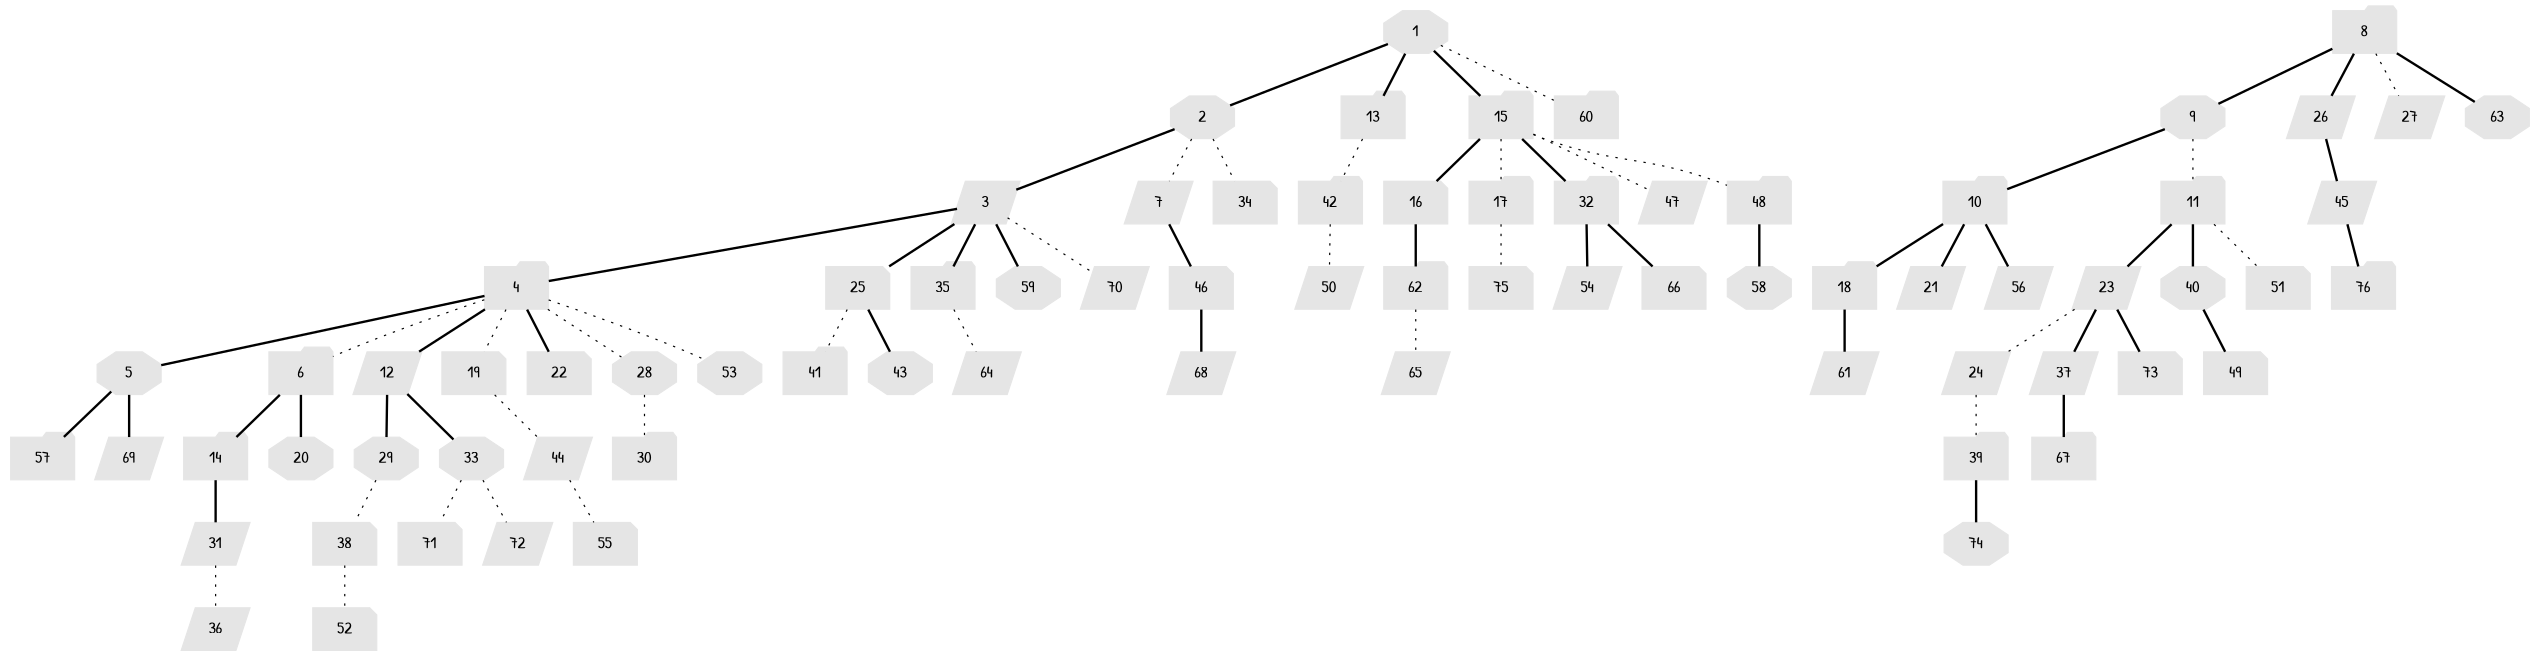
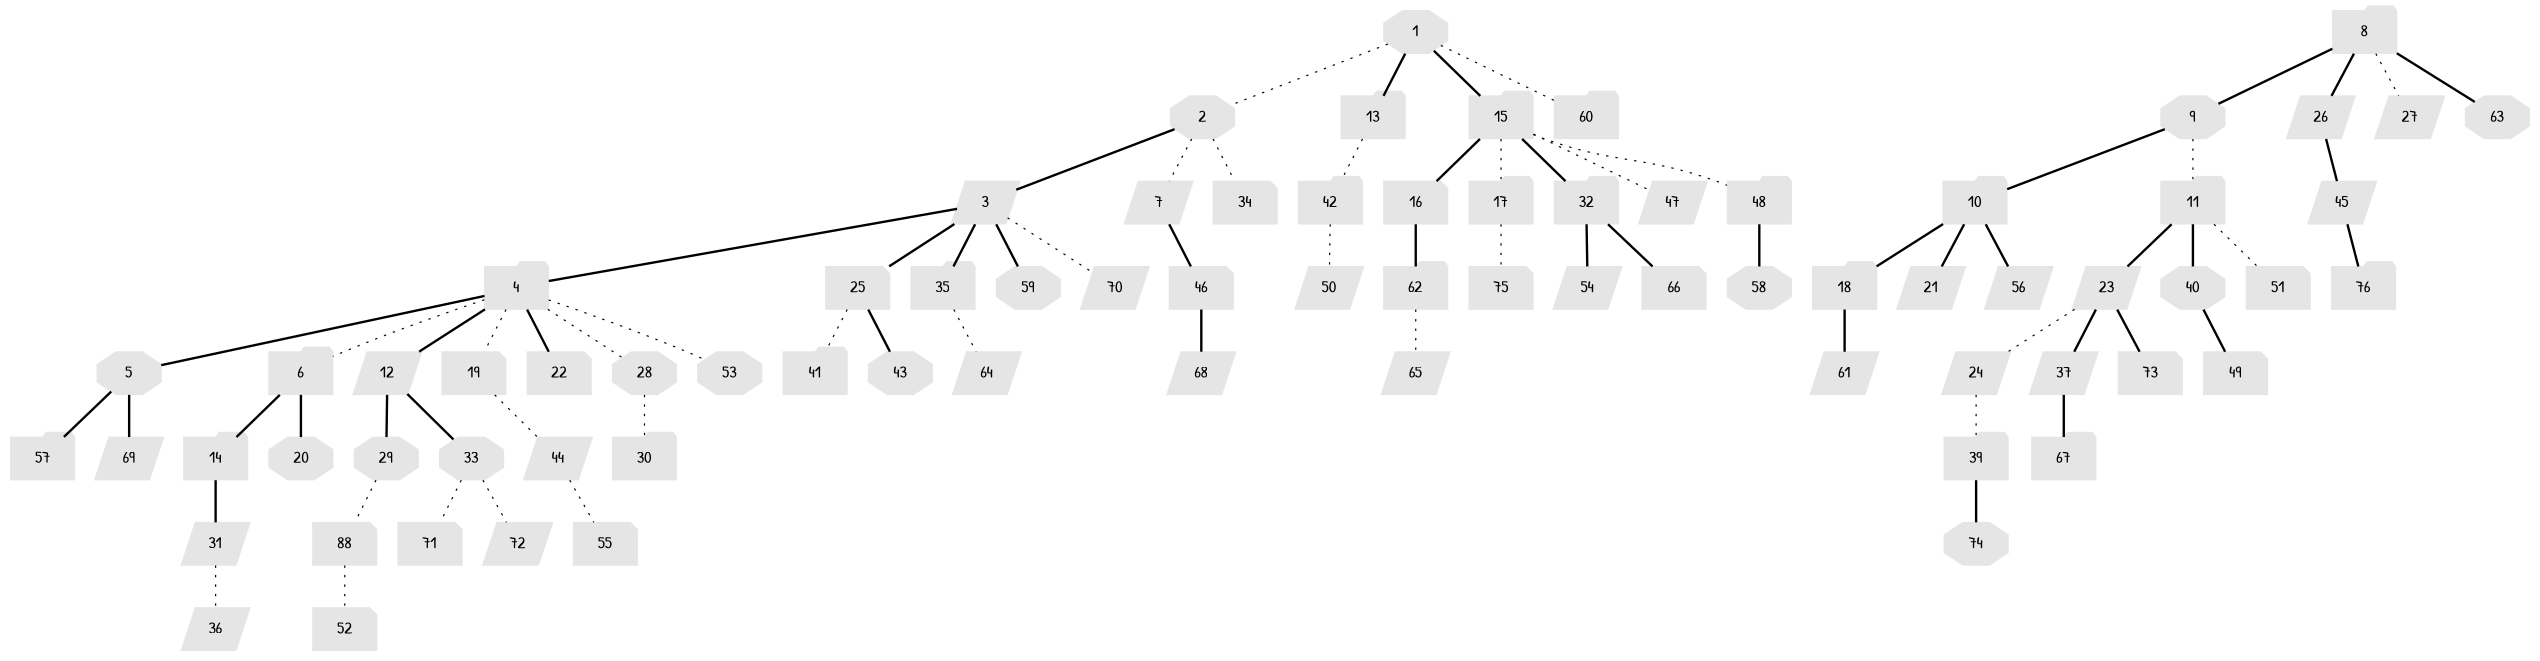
  graph {
    fontname="Patrick Hand"
    node [color=gray90 fontname="Patrick Hand" shape=parallelogram style=filled]
    edge [fontname="Patrick Hand" style=bold]
    1 [shape=octagon]
    2 [shape=octagon]
    13 [shape=folder]
    15 [shape=folder]
    60 [shape=folder]
    3
    7
    34 [shape=note]
    42 [shape=folder]
    16 [shape=note]
    17 [shape=folder]
    32 [shape=folder]
    47
    48 [shape=folder]
    4 [shape=folder]
    25 [shape=note]
    35 [shape=folder]
    59 [shape=octagon]
    70
    46 [shape=note]
    5 [shape=octagon]
    6 [shape=folder]
    12
    19 [shape=note]
    22 [shape=note]
    28 [shape=octagon]
    53 [shape=octagon]
    8 [shape=folder]
    9 [shape=octagon]
    26
    27
    63 [shape=octagon]
    41 [shape=folder]
    43 [shape=octagon]
    64
    57 [shape=folder]
    69
    14 [shape=folder]
    20 [shape=octagon]
    29 [shape=octagon]
    33 [shape=octagon]
    44
    30 [shape=folder]
    31
    68
    10 [shape=folder]
    11 [shape=folder]
    45
    18 [shape=folder]
    21
    56
    23
    40 [shape=octagon]
    51 [shape=note]
    61
    24
    37
    73 [shape=note]
    49 [shape=note]
-   38 [shape=note]
+   38 [shape=note label=88]
    71 [shape=note]
    72
    50
    36
    62 [shape=folder]
    75 [shape=note]
    54
    66 [shape=note]
    58 [shape=octagon]
    65
    55 [shape=note]
    39 [shape=folder]
    67 [shape=folder]
    74 [shape=octagon]
    76 [shape=folder]
    52 [shape=note]
-   1 -- 2
+   1 -- 2 [style=dotted]
    1 -- 13
    1 -- 15
    1 -- 60 [style=dotted]
    2 -- 3
    2 -- 7 [style=dotted]
    2 -- 34 [style=dotted]
    13 -- 42 [style=dotted]
    15 -- 16
    15 -- 17 [style=dotted]
    15 -- 32
    15 -- 47 [style=dotted]
    15 -- 48 [style=dotted]
    3 -- 4
    3 -- 25
    3 -- 35
    3 -- 59
    3 -- 70 [style=dotted]
    7 -- 46
    42 -- 50 [style=dotted]
    16 -- 62
    17 -- 75 [style=dotted]
    32 -- 54
    32 -- 66
    48 -- 58
    4 -- 5
    4 -- 6 [style=dotted]
    4 -- 12
    4 -- 19 [style=dotted]
    4 -- 22
    4 -- 28 [style=dotted]
    4 -- 53 [style=dotted]
    25 -- 41 [style=dotted]
    25 -- 43
    35 -- 64 [style=dotted]
    46 -- 68
    5 -- 57
    5 -- 69
    6 -- 14
    6 -- 20
    12 -- 29
    12 -- 33
    19 -- 44 [style=dotted]
    28 -- 30 [style=dotted]
    8 -- 9
    8 -- 26
    8 -- 27 [style=dotted]
    8 -- 63
    9 -- 10
    9 -- 11 [style=dotted]
    26 -- 45
    14 -- 31
    29 -- 38 [style=dotted]
    33 -- 71 [style=dotted]
    33 -- 72 [style=dotted]
    44 -- 55 [style=dotted]
    31 -- 36 [style=dotted]
    10 -- 18
    10 -- 21
    10 -- 56
    11 -- 23
    11 -- 40
    11 -- 51 [style=dotted]
    45 -- 76
    18 -- 61
    23 -- 24 [style=dotted]
    23 -- 37
    23 -- 73
    40 -- 49
    24 -- 39 [style=dotted]
    37 -- 67
    38 -- 52 [style=dotted]
    62 -- 65 [style=dotted]
    39 -- 74
  }
